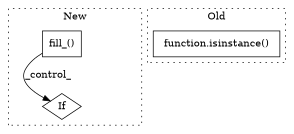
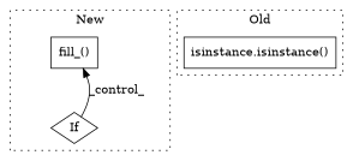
  digraph {
    node [a=75 shape=box]
    n1 [l="20,1" label="fill_()" s="7328,7349"]
    n2 [a=96 l=3 label=If s=7283 shape=diamond]
-   n3 [l="11,1" label="function.isinstance()" s="7343,7379"]
+   n3 [l="11,1" label="isinstance.isinstance()" s="7343,7379"]
    subgraph cluster_1 {
      label=New
      style=dotted
      n1
      n2
    }
    subgraph cluster_2 {
      label=Old
      style=dotted
      n3
    }
-   n1 -> n2 [label=_control_]
+   n2 -> n1 [label=_control_]
  }
